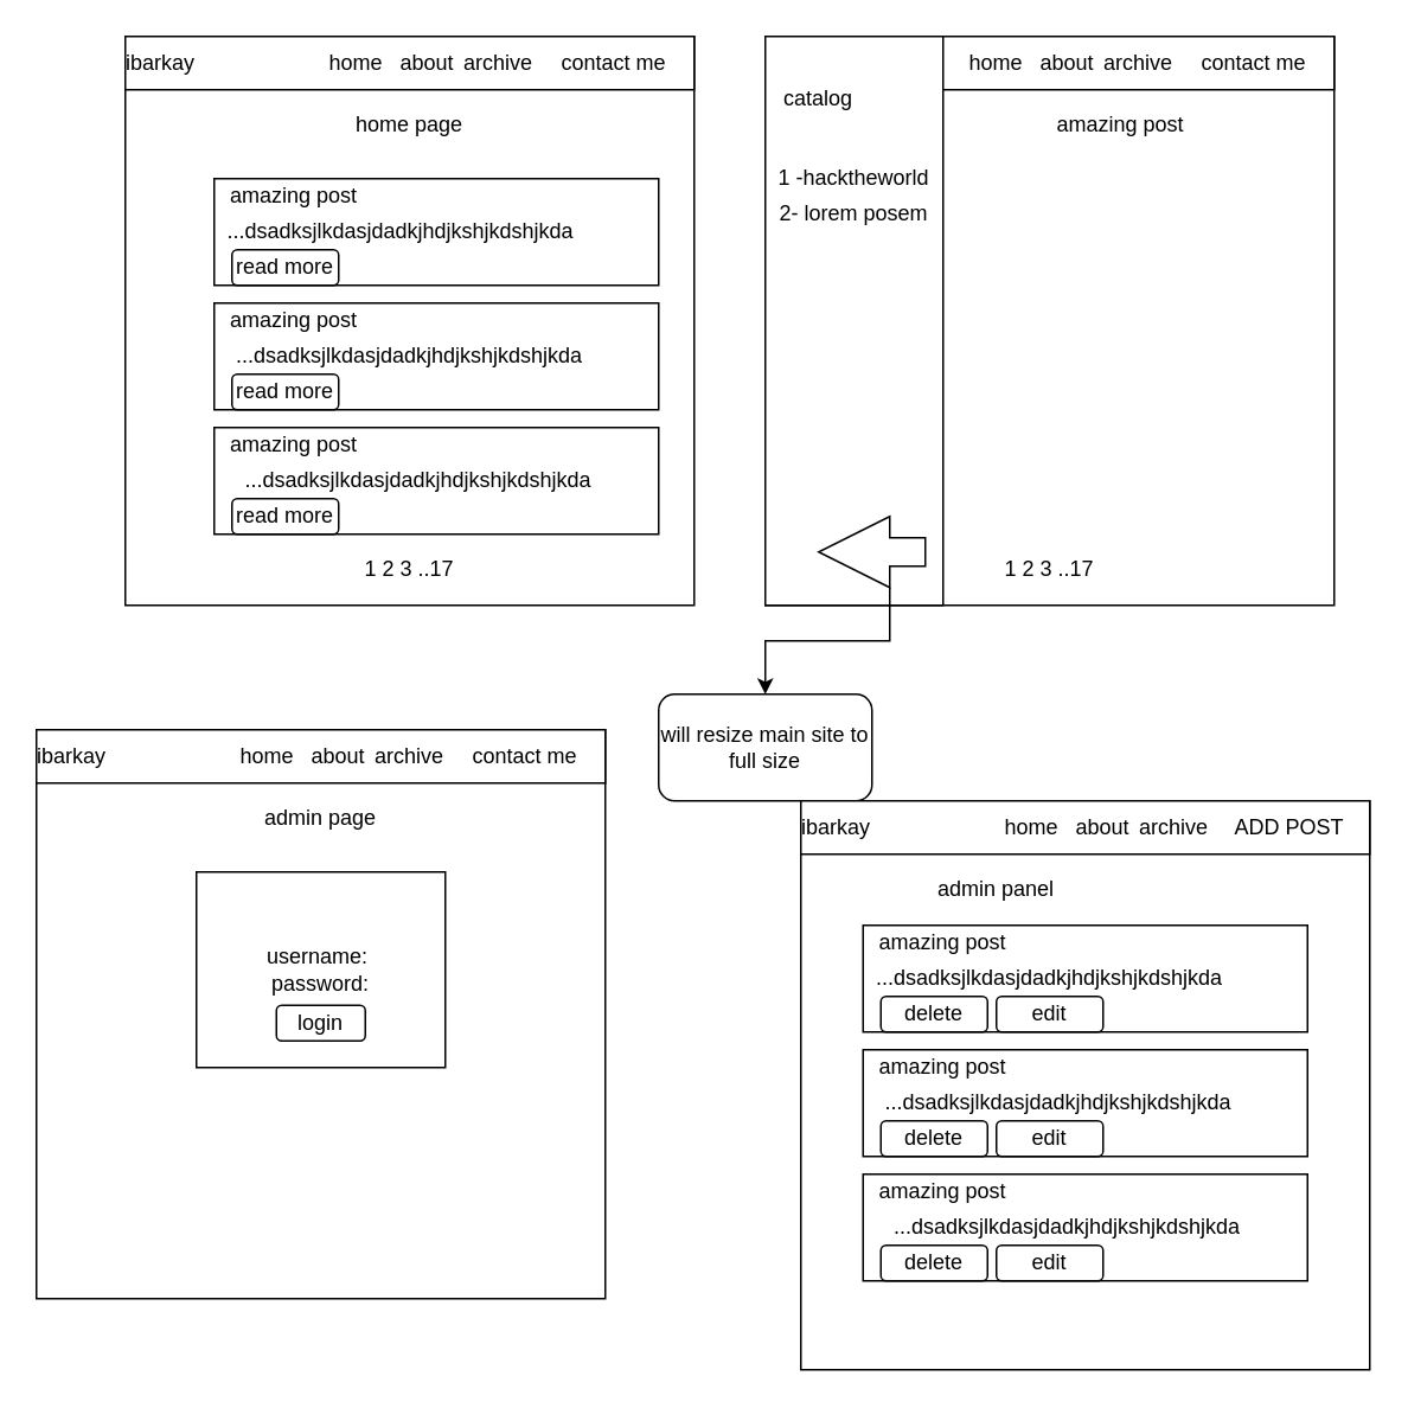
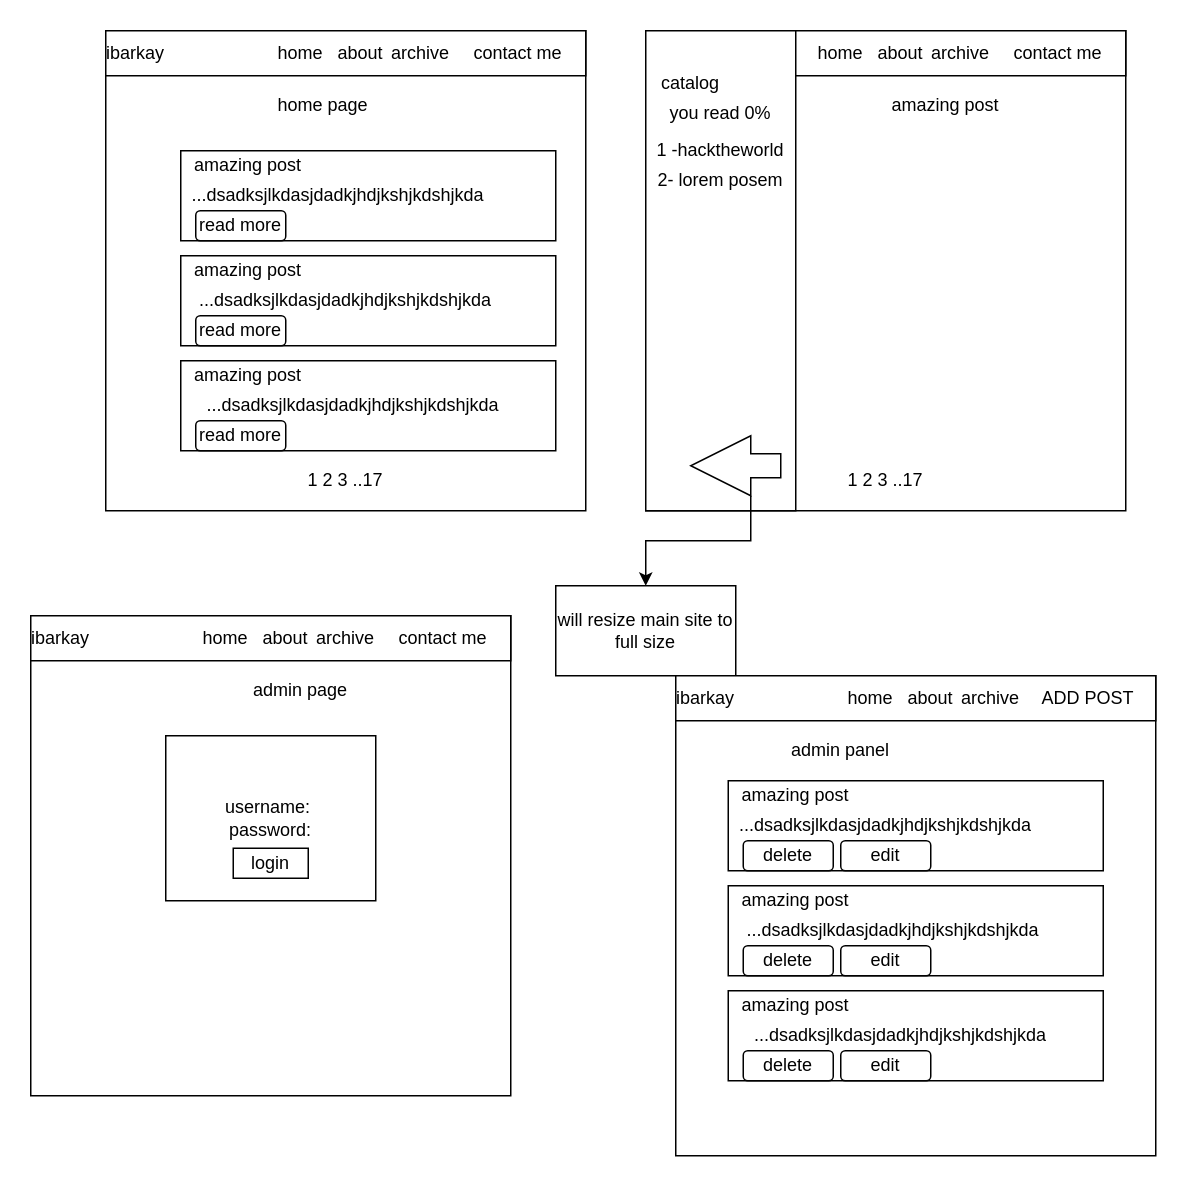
  <mxCell id="0" />
  <mxCell id="1" parent="0" />
  <mxCell id="2" value="" style="whiteSpace=wrap;html=1;aspect=fixed;" vertex="1" parent="1"><mxGeometry x="70" y="20" width="320" height="320" as="geometry" /></mxCell>
  <mxCell id="3" value="" style="rounded=0;whiteSpace=wrap;html=1;" vertex="1" parent="1"><mxGeometry x="70" y="20" width="320" height="30" as="geometry" /></mxCell>
  <mxCell id="4" value="ibarkay" style="text;html=1;strokeColor=none;fillColor=none;align=center;verticalAlign=middle;whiteSpace=wrap;rounded=0;" vertex="1" parent="1"><mxGeometry x="70" y="25" width="40" height="20" as="geometry" /></mxCell>
  <mxCell id="5" value="home" style="text;html=1;strokeColor=none;fillColor=none;align=center;verticalAlign=middle;whiteSpace=wrap;rounded=0;" vertex="1" parent="1"><mxGeometry x="180" y="25" width="40" height="20" as="geometry" /></mxCell>
  <mxCell id="6" value="about" style="text;html=1;strokeColor=none;fillColor=none;align=center;verticalAlign=middle;whiteSpace=wrap;rounded=0;" vertex="1" parent="1"><mxGeometry x="220" y="25" width="40" height="20" as="geometry" /></mxCell>
  <mxCell id="7" value="archive" style="text;html=1;strokeColor=none;fillColor=none;align=center;verticalAlign=middle;whiteSpace=wrap;rounded=0;" vertex="1" parent="1"><mxGeometry x="260" y="25" width="40" height="20" as="geometry" /></mxCell>
  <mxCell id="8" value="contact me" style="text;html=1;strokeColor=none;fillColor=none;align=center;verticalAlign=middle;whiteSpace=wrap;rounded=0;" vertex="1" parent="1"><mxGeometry x="310" y="25" width="70" height="20" as="geometry" /></mxCell>
  <mxCell id="9" value="" style="rounded=0;whiteSpace=wrap;html=1;" vertex="1" parent="1"><mxGeometry x="120" y="100" width="250" height="60" as="geometry" /></mxCell>
  <mxCell id="10" value="" style="rounded=0;whiteSpace=wrap;html=1;" vertex="1" parent="1"><mxGeometry x="120" y="170" width="250" height="60" as="geometry" /></mxCell>
  <mxCell id="11" value="" style="rounded=0;whiteSpace=wrap;html=1;" vertex="1" parent="1"><mxGeometry x="120" y="240" width="250" height="60" as="geometry" /></mxCell>
  <mxCell id="12" value="amazing post" style="text;html=1;strokeColor=none;fillColor=none;align=center;verticalAlign=middle;whiteSpace=wrap;rounded=0;" vertex="1" parent="1"><mxGeometry x="120" y="100" width="90" height="20" as="geometry" /></mxCell>
  <mxCell id="13" value="amazing post" style="text;html=1;strokeColor=none;fillColor=none;align=center;verticalAlign=middle;whiteSpace=wrap;rounded=0;" vertex="1" parent="1"><mxGeometry x="120" y="170" width="90" height="20" as="geometry" /></mxCell>
  <mxCell id="14" value="amazing post" style="text;html=1;strokeColor=none;fillColor=none;align=center;verticalAlign=middle;whiteSpace=wrap;rounded=0;" vertex="1" parent="1"><mxGeometry x="120" y="240" width="90" height="20" as="geometry" /></mxCell>
  <mxCell id="15" value="1 2 3 ..17" style="text;html=1;strokeColor=none;fillColor=none;align=center;verticalAlign=middle;whiteSpace=wrap;rounded=0;" vertex="1" parent="1"><mxGeometry x="200" y="310" width="60" height="20" as="geometry" /></mxCell>
- <mxCell id="16" value="home page" style="text;html=1;strokeColor=none;fillColor=none;align=center;verticalAlign=middle;whiteSpace=wrap;rounded=0;" vertex="1" parent="1"><mxGeometry x="190" y="60" width="80" height="20" as="geometry" /></mxCell>
+ <mxCell id="16" value="home page" style="text;html=1;strokeColor=none;fillColor=none;align=center;verticalAlign=middle;whiteSpace=wrap;rounded=0;" vertex="1" parent="1"><mxGeometry x="175" y="60" width="80" height="20" as="geometry" /></mxCell>
  <mxCell id="17" value="read more" style="rounded=1;whiteSpace=wrap;html=1;" vertex="1" parent="1"><mxGeometry x="130" y="140" width="60" height="20" as="geometry" /></mxCell>
  <mxCell id="18" value="...dsadksjlkdasjdadkjhdjkshjkdshjkda" style="text;html=1;strokeColor=none;fillColor=none;align=center;verticalAlign=middle;whiteSpace=wrap;rounded=0;" vertex="1" parent="1"><mxGeometry x="220" y="125" width="10" height="10" as="geometry" /></mxCell>
  <mxCell id="19" value="...dsadksjlkdasjdadkjhdjkshjkdshjkda" style="text;html=1;strokeColor=none;fillColor=none;align=center;verticalAlign=middle;whiteSpace=wrap;rounded=0;" vertex="1" parent="1"><mxGeometry x="225" y="195" width="10" height="10" as="geometry" /></mxCell>
  <mxCell id="20" value="...dsadksjlkdasjdadkjhdjkshjkdshjkda" style="text;html=1;strokeColor=none;fillColor=none;align=center;verticalAlign=middle;whiteSpace=wrap;rounded=0;" vertex="1" parent="1"><mxGeometry x="230" y="265" width="10" height="10" as="geometry" /></mxCell>
  <mxCell id="21" value="read more" style="rounded=1;whiteSpace=wrap;html=1;" vertex="1" parent="1"><mxGeometry x="130" y="210" width="60" height="20" as="geometry" /></mxCell>
  <mxCell id="22" value="read more" style="rounded=1;whiteSpace=wrap;html=1;" vertex="1" parent="1"><mxGeometry x="130" y="280" width="60" height="20" as="geometry" /></mxCell>
  <mxCell id="23" value="" style="whiteSpace=wrap;html=1;aspect=fixed;" vertex="1" parent="1"><mxGeometry x="430" y="20" width="320" height="320" as="geometry" /></mxCell>
  <mxCell id="24" value="" style="rounded=0;whiteSpace=wrap;html=1;" vertex="1" parent="1"><mxGeometry x="430" y="20" width="320" height="30" as="geometry" /></mxCell>
  <mxCell id="25" value="ibarkay" style="text;html=1;strokeColor=none;fillColor=none;align=center;verticalAlign=middle;whiteSpace=wrap;rounded=0;" vertex="1" parent="1"><mxGeometry x="430" y="25" width="40" height="20" as="geometry" /></mxCell>
  <mxCell id="26" value="home" style="text;html=1;strokeColor=none;fillColor=none;align=center;verticalAlign=middle;whiteSpace=wrap;rounded=0;" vertex="1" parent="1"><mxGeometry x="540" y="25" width="40" height="20" as="geometry" /></mxCell>
  <mxCell id="27" value="about" style="text;html=1;strokeColor=none;fillColor=none;align=center;verticalAlign=middle;whiteSpace=wrap;rounded=0;" vertex="1" parent="1"><mxGeometry x="580" y="25" width="40" height="20" as="geometry" /></mxCell>
  <mxCell id="28" value="archive" style="text;html=1;strokeColor=none;fillColor=none;align=center;verticalAlign=middle;whiteSpace=wrap;rounded=0;" vertex="1" parent="1"><mxGeometry x="620" y="25" width="40" height="20" as="geometry" /></mxCell>
  <mxCell id="29" value="contact me" style="text;html=1;strokeColor=none;fillColor=none;align=center;verticalAlign=middle;whiteSpace=wrap;rounded=0;" vertex="1" parent="1"><mxGeometry x="670" y="25" width="70" height="20" as="geometry" /></mxCell>
  <mxCell id="30" value="1 2 3 ..17" style="text;html=1;strokeColor=none;fillColor=none;align=center;verticalAlign=middle;whiteSpace=wrap;rounded=0;" vertex="1" parent="1"><mxGeometry x="560" y="310" width="60" height="20" as="geometry" /></mxCell>
  <mxCell id="31" value="amazing post" style="text;html=1;strokeColor=none;fillColor=none;align=center;verticalAlign=middle;whiteSpace=wrap;rounded=0;" vertex="1" parent="1"><mxGeometry x="590" y="60" width="80" height="20" as="geometry" /></mxCell>
  <mxCell id="32" value="" style="rounded=0;whiteSpace=wrap;html=1;rotation=-90;" vertex="1" parent="1"><mxGeometry x="320" y="130" width="320" height="100" as="geometry" /></mxCell>
  <mxCell id="33" value="catalog" style="text;html=1;strokeColor=none;fillColor=none;align=center;verticalAlign=middle;whiteSpace=wrap;rounded=0;" vertex="1" parent="1"><mxGeometry x="440" y="45" width="40" height="20" as="geometry" /></mxCell>
+ <mxCell id="34" value="you read 0%" style="text;html=1;strokeColor=none;fillColor=none;align=center;verticalAlign=middle;whiteSpace=wrap;rounded=0;" vertex="1" parent="1"><mxGeometry x="440" y="65" width="80" height="20" as="geometry" /></mxCell>
  <mxCell id="35" value="1 -hacktheworld" style="text;html=1;strokeColor=none;fillColor=none;align=center;verticalAlign=middle;whiteSpace=wrap;rounded=0;" vertex="1" parent="1"><mxGeometry x="420" y="90" width="120" height="20" as="geometry" /></mxCell>
  <mxCell id="36" value="2- lorem posem" style="text;html=1;strokeColor=none;fillColor=none;align=center;verticalAlign=middle;whiteSpace=wrap;rounded=0;" vertex="1" parent="1"><mxGeometry x="420" y="110" width="120" height="20" as="geometry" /></mxCell>
  <mxCell id="37" style="edgeStyle=orthogonalEdgeStyle;rounded=0;orthogonalLoop=1;jettySize=auto;html=1;exitX=0;exitY=0;exitDx=20;exitDy=40;exitPerimeter=0;" edge="1" parent="1" source="38" target="39"><mxGeometry relative="1" as="geometry"><mxPoint x="430" y="420" as="targetPoint" /></mxGeometry></mxCell>
  <mxCell id="38" value="" style="html=1;shadow=0;dashed=0;align=center;verticalAlign=middle;shape=mxgraph.arrows2.arrow;dy=0.6;dx=40;flipH=1;notch=0;" vertex="1" parent="1"><mxGeometry x="460" y="290" width="60" height="40" as="geometry" /></mxCell>
- <mxCell id="39" value="will resize main site to full size" style="whiteSpace=wrap;html=1;rounded=1;" vertex="1" parent="1"><mxGeometry x="370" y="390" width="120" height="60" as="geometry" /></mxCell>
+ <mxCell id="39" value="will resize main site to full size" style="rounded=0;whiteSpace=wrap;html=1;" vertex="1" parent="1"><mxGeometry x="370" y="390" width="120" height="60" as="geometry" /></mxCell>
  <mxCell id="40" value="" style="whiteSpace=wrap;html=1;aspect=fixed;" vertex="1" parent="1"><mxGeometry x="20" y="410" width="320" height="320" as="geometry" /></mxCell>
  <mxCell id="41" value="" style="rounded=0;whiteSpace=wrap;html=1;" vertex="1" parent="1"><mxGeometry x="20" y="410" width="320" height="30" as="geometry" /></mxCell>
  <mxCell id="42" value="ibarkay" style="text;html=1;strokeColor=none;fillColor=none;align=center;verticalAlign=middle;whiteSpace=wrap;rounded=0;" vertex="1" parent="1"><mxGeometry x="20" y="415" width="40" height="20" as="geometry" /></mxCell>
  <mxCell id="43" value="home" style="text;html=1;strokeColor=none;fillColor=none;align=center;verticalAlign=middle;whiteSpace=wrap;rounded=0;" vertex="1" parent="1"><mxGeometry x="130" y="415" width="40" height="20" as="geometry" /></mxCell>
  <mxCell id="44" value="about" style="text;html=1;strokeColor=none;fillColor=none;align=center;verticalAlign=middle;whiteSpace=wrap;rounded=0;" vertex="1" parent="1"><mxGeometry x="170" y="415" width="40" height="20" as="geometry" /></mxCell>
  <mxCell id="45" value="archive" style="text;html=1;strokeColor=none;fillColor=none;align=center;verticalAlign=middle;whiteSpace=wrap;rounded=0;" vertex="1" parent="1"><mxGeometry x="210" y="415" width="40" height="20" as="geometry" /></mxCell>
  <mxCell id="46" value="contact me" style="text;html=1;strokeColor=none;fillColor=none;align=center;verticalAlign=middle;whiteSpace=wrap;rounded=0;" vertex="1" parent="1"><mxGeometry x="260" y="415" width="70" height="20" as="geometry" /></mxCell>
- <mxCell id="47" value="admin page" style="text;html=1;strokeColor=none;fillColor=none;align=center;verticalAlign=middle;whiteSpace=wrap;rounded=0;" vertex="1" parent="1"><mxGeometry x="140" y="450" width="80" height="20" as="geometry" /></mxCell>
+ <mxCell id="47" value="admin page" style="text;html=1;strokeColor=none;fillColor=none;align=center;verticalAlign=middle;whiteSpace=wrap;rounded=0;" vertex="1" parent="1"><mxGeometry x="160" y="450" width="80" height="20" as="geometry" /></mxCell>
  <mxCell id="48" value="username:&amp;nbsp;&lt;br&gt;password:&lt;br&gt;" style="rounded=0;whiteSpace=wrap;html=1;" vertex="1" parent="1"><mxGeometry x="110" y="490" width="140" height="110" as="geometry" /></mxCell>
- <mxCell id="49" value="login" style="rounded=1;whiteSpace=wrap;html=1;" vertex="1" parent="1"><mxGeometry x="155" y="565" width="50" height="20" as="geometry" /></mxCell>
+ <mxCell id="49" value="login" style="whiteSpace=wrap;html=1;rounded=0;" vertex="1" parent="1"><mxGeometry x="155" y="565" width="50" height="20" as="geometry" /></mxCell>
  <mxCell id="50" value="" style="whiteSpace=wrap;html=1;aspect=fixed;" vertex="1" parent="1"><mxGeometry x="450" y="450" width="320" height="320" as="geometry" /></mxCell>
  <mxCell id="51" value="" style="rounded=0;whiteSpace=wrap;html=1;" vertex="1" parent="1"><mxGeometry x="450" y="450" width="320" height="30" as="geometry" /></mxCell>
  <mxCell id="52" value="ibarkay" style="text;html=1;strokeColor=none;fillColor=none;align=center;verticalAlign=middle;whiteSpace=wrap;rounded=0;" vertex="1" parent="1"><mxGeometry x="450" y="455" width="40" height="20" as="geometry" /></mxCell>
  <mxCell id="53" value="home" style="text;html=1;strokeColor=none;fillColor=none;align=center;verticalAlign=middle;whiteSpace=wrap;rounded=0;" vertex="1" parent="1"><mxGeometry x="560" y="455" width="40" height="20" as="geometry" /></mxCell>
  <mxCell id="54" value="about" style="text;html=1;strokeColor=none;fillColor=none;align=center;verticalAlign=middle;whiteSpace=wrap;rounded=0;" vertex="1" parent="1"><mxGeometry x="600" y="455" width="40" height="20" as="geometry" /></mxCell>
  <mxCell id="55" value="archive" style="text;html=1;strokeColor=none;fillColor=none;align=center;verticalAlign=middle;whiteSpace=wrap;rounded=0;" vertex="1" parent="1"><mxGeometry x="640" y="455" width="40" height="20" as="geometry" /></mxCell>
  <mxCell id="56" value="ADD POST" style="text;html=1;strokeColor=none;fillColor=none;align=center;verticalAlign=middle;whiteSpace=wrap;rounded=0;" vertex="1" parent="1"><mxGeometry x="690" y="455" width="70" height="20" as="geometry" /></mxCell>
  <mxCell id="57" value="admin panel" style="text;html=1;strokeColor=none;fillColor=none;align=center;verticalAlign=middle;whiteSpace=wrap;rounded=0;" vertex="1" parent="1"><mxGeometry x="520" y="490" width="80" height="20" as="geometry" /></mxCell>
  <mxCell id="58" value="" style="rounded=0;whiteSpace=wrap;html=1;" vertex="1" parent="1"><mxGeometry x="485" y="520" width="250" height="60" as="geometry" /></mxCell>
  <mxCell id="59" value="" style="rounded=0;whiteSpace=wrap;html=1;" vertex="1" parent="1"><mxGeometry x="485" y="590" width="250" height="60" as="geometry" /></mxCell>
  <mxCell id="60" value="" style="rounded=0;whiteSpace=wrap;html=1;" vertex="1" parent="1"><mxGeometry x="485" y="660" width="250" height="60" as="geometry" /></mxCell>
  <mxCell id="61" value="amazing post" style="text;html=1;strokeColor=none;fillColor=none;align=center;verticalAlign=middle;whiteSpace=wrap;rounded=0;" vertex="1" parent="1"><mxGeometry x="485" y="520" width="90" height="20" as="geometry" /></mxCell>
  <mxCell id="62" value="amazing post" style="text;html=1;strokeColor=none;fillColor=none;align=center;verticalAlign=middle;whiteSpace=wrap;rounded=0;" vertex="1" parent="1"><mxGeometry x="485" y="590" width="90" height="20" as="geometry" /></mxCell>
  <mxCell id="63" value="amazing post" style="text;html=1;strokeColor=none;fillColor=none;align=center;verticalAlign=middle;whiteSpace=wrap;rounded=0;" vertex="1" parent="1"><mxGeometry x="485" y="660" width="90" height="20" as="geometry" /></mxCell>
  <mxCell id="64" value="delete" style="rounded=1;whiteSpace=wrap;html=1;" vertex="1" parent="1"><mxGeometry x="495" y="560" width="60" height="20" as="geometry" /></mxCell>
  <mxCell id="65" value="...dsadksjlkdasjdadkjhdjkshjkdshjkda" style="text;html=1;strokeColor=none;fillColor=none;align=center;verticalAlign=middle;whiteSpace=wrap;rounded=0;" vertex="1" parent="1"><mxGeometry x="585" y="545" width="10" height="10" as="geometry" /></mxCell>
  <mxCell id="66" value="...dsadksjlkdasjdadkjhdjkshjkdshjkda" style="text;html=1;strokeColor=none;fillColor=none;align=center;verticalAlign=middle;whiteSpace=wrap;rounded=0;" vertex="1" parent="1"><mxGeometry x="590" y="615" width="10" height="10" as="geometry" /></mxCell>
  <mxCell id="67" value="...dsadksjlkdasjdadkjhdjkshjkdshjkda" style="text;html=1;strokeColor=none;fillColor=none;align=center;verticalAlign=middle;whiteSpace=wrap;rounded=0;" vertex="1" parent="1"><mxGeometry x="595" y="685" width="10" height="10" as="geometry" /></mxCell>
  <mxCell id="68" value="edit" style="rounded=1;whiteSpace=wrap;html=1;" vertex="1" parent="1"><mxGeometry x="560" y="560" width="60" height="20" as="geometry" /></mxCell>
  <mxCell id="69" value="delete" style="rounded=1;whiteSpace=wrap;html=1;" vertex="1" parent="1"><mxGeometry x="495" y="630" width="60" height="20" as="geometry" /></mxCell>
  <mxCell id="70" value="edit" style="rounded=1;whiteSpace=wrap;html=1;" vertex="1" parent="1"><mxGeometry x="560" y="630" width="60" height="20" as="geometry" /></mxCell>
  <mxCell id="71" value="delete" style="rounded=1;whiteSpace=wrap;html=1;" vertex="1" parent="1"><mxGeometry x="495" y="700" width="60" height="20" as="geometry" /></mxCell>
  <mxCell id="72" value="edit" style="rounded=1;whiteSpace=wrap;html=1;" vertex="1" parent="1"><mxGeometry x="560" y="700" width="60" height="20" as="geometry" /></mxCell>
